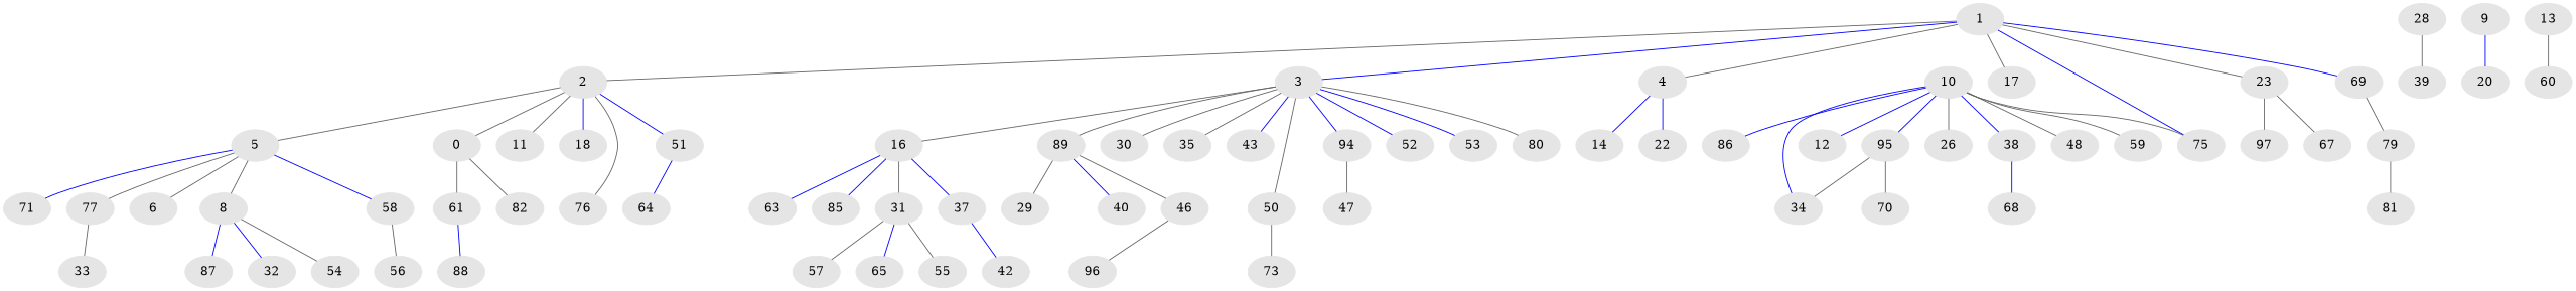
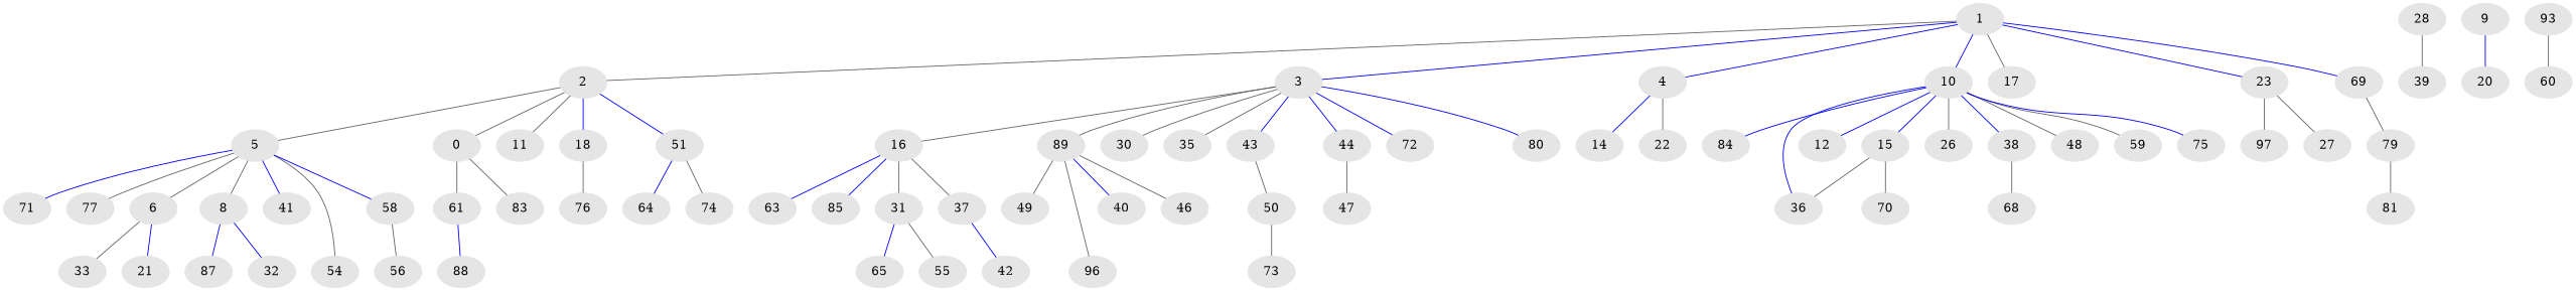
  graph {
    node [color=gray90 style=filled]
    edge [color=gray40]
    1
    2
    3
    4
    10
    17
    23
    69
    5
    n10 [label=0]
    11
    18
    51
    76
    16
    n16 [label=89]
    30
    35
    43
-   44 [label=94]
+   44
    50
-   52
-   53
+   52 [label=72]
    80
    14
    22
    6
    8
+   41
    54
    58
    71
    77
    12
-   15 [label=95]
+   15
    26
    38
    48
    59
    75
-   84 [label=86]
-   34
+   84
+   34 [label=36]
    n43 [label=97]
-   67
+   67 [label=27]
    79
    61
-   82
+   82 [label=83]
    64
+   74
    31
    37
    63
    85
    40
    46
-   49 [label=29]
+   49
    n57 [label=96]
    47
    73
    28
    39
+   21
    33
    32
    87
    9
    20
    56
    88
-   13
+   13 [label=93]
    60
    70
    68
    55
-   57
    65
    42
    81
    1 -- 2
    1 -- 3 [color=blue]
-   1 -- 4
-   1 -- 75 [color=blue]
+   1 -- 4 [color=blue]
+   1 -- 10 [color=blue]
    1 -- 17
-   1 -- 23
+   1 -- 23 [color=blue]
    1 -- 69 [color=blue]
    2 -- 5
    2 -- n10
    2 -- 11
    2 -- 18 [color=blue]
    2 -- 51 [color=blue]
-   2 -- 76
+   18 -- 76
    3 -- 16
    3 -- n16
    3 -- 30
    3 -- 35
    3 -- 43 [color=blue]
    3 -- 44 [color=blue]
-   3 -- 50
+   43 -- 50
    3 -- 52 [color=blue]
-   3 -- 53 [color=blue]
-   3 -- 80
+   3 -- 80 [color=blue]
    4 -- 14 [color=blue]
-   4 -- 22 [color=blue]
+   4 -- 22
    10 -- 12 [color=blue]
    10 -- 15 [color=blue]
    10 -- 26
    10 -- 38 [color=blue]
    10 -- 48
    10 -- 59
-   10 -- 75
+   10 -- 75 [color=blue]
    10 -- 84 [color=blue]
    10 -- 34 [color=blue]
    23 -- n43
    23 -- 67
    69 -- 79
    5 -- 6
    5 -- 8
-   8 -- 54
+   5 -- 41 [color=blue]
+   5 -- 54
    5 -- 58 [color=blue]
    5 -- 71 [color=blue]
    5 -- 77
    n10 -- 61
    n10 -- 82
    51 -- 64 [color=blue]
+   51 -- 74
    16 -- 31
-   16 -- 37 [color=blue]
+   16 -- 37
    16 -- 63 [color=blue]
    16 -- 85 [color=blue]
    n16 -- 40 [color=blue]
    n16 -- 46
    n16 -- 49
-   46 -- n57
+   n16 -- n57
    44 -- 47
    50 -- 73
-   77 -- 33
+   6 -- 21 [color=blue]
+   6 -- 33
    8 -- 32 [color=blue]
    8 -- 87 [color=blue]
    58 -- 56
    15 -- 34
    15 -- 70
-   38 -- 68 [color=blue]
+   38 -- 68
    79 -- 81
    61 -- 88 [color=blue]
    31 -- 55
-   31 -- 57
    31 -- 65 [color=blue]
    37 -- 42 [color=blue]
    28 -- 39
    9 -- 20 [color=blue]
    13 -- 60
  }
